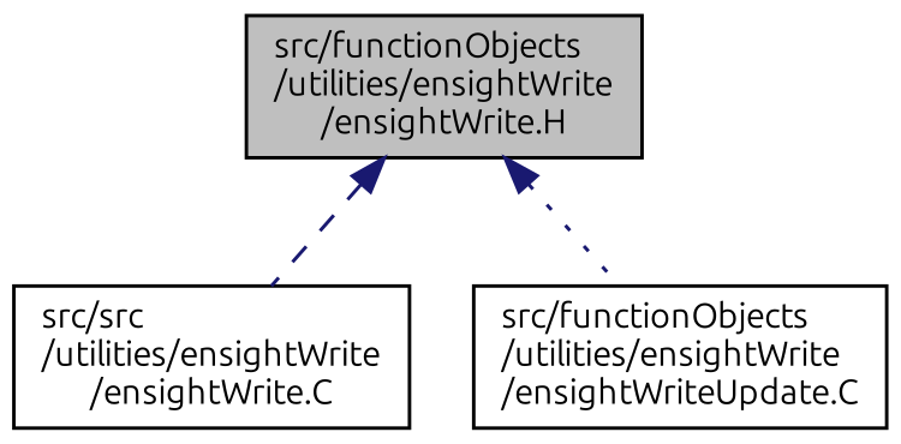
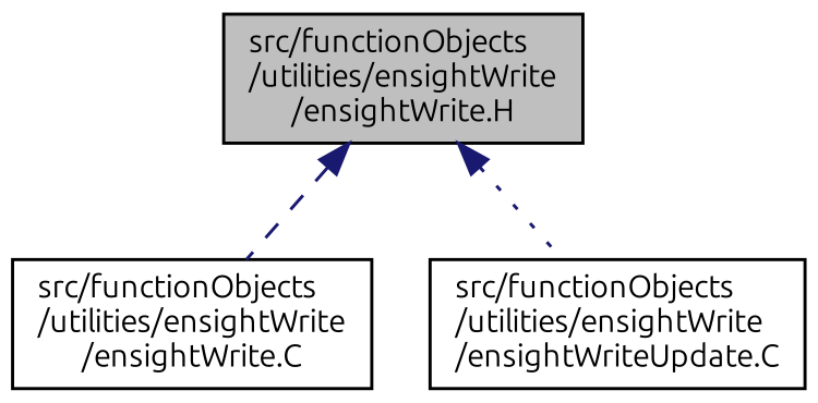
  digraph {
    fontname=Ubuntu
    node [color=black fontname=Ubuntu fontsize=10 shape=record]
    edge [color=midnightblue dir=back fontname=Ubuntu fontsize=10 labelfontname=Helvetica labelfontsize=10]
    n1 [fillcolor=grey75 fontcolor=black height=0.2 label="src/functionObjects\l/utilities/ensightWrite\l/ensightWrite.H" style=filled width=0.4]
-   n2 [height=0.2 label="src/src\l/utilities/ensightWrite\l/ensightWrite.C" width=0.4]
+   n2 [height=0.2 label="src/functionObjects\l/utilities/ensightWrite\l/ensightWrite.C" width=0.4]
    n3 [height=0.2 label="src/functionObjects\l/utilities/ensightWrite\l/ensightWriteUpdate.C" width=0.4]
    n1 -> n2 [style=dashed]
    n1 -> n3 [style=dotted]
  }
